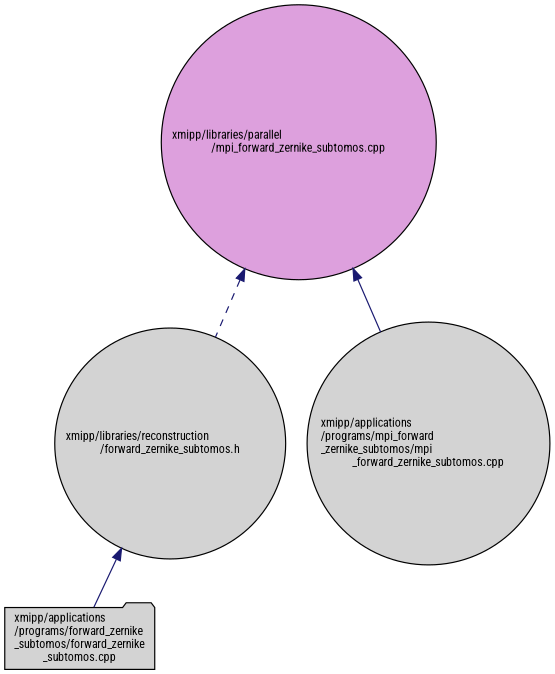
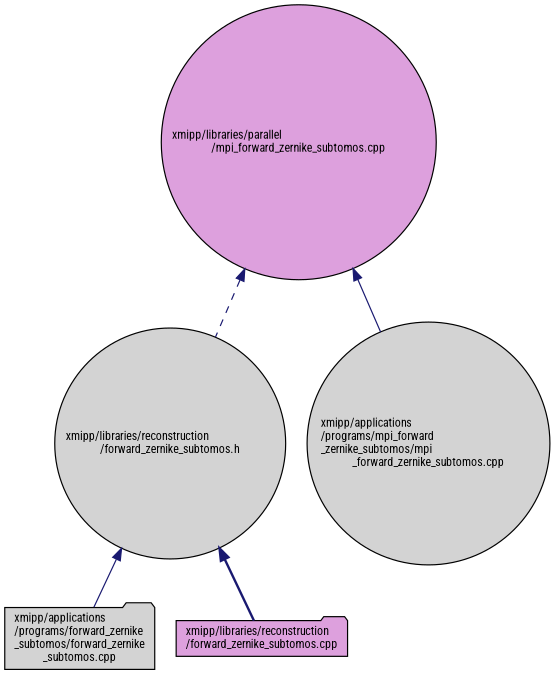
  digraph {
    fontname="Roboto Condensed"
    node [color=black fillcolor=lightgrey fontname="Roboto Condensed" fontsize=10 shape=circle style=filled]
    edge [color=midnightblue dir=back fontname="Roboto Condensed" fontsize=10 labelfontname=Helvetica labelfontsize=10 style=solid]
    n1 [fontcolor=black height=0.2 label="xmipp/libraries/reconstruction\l/forward_zernike_subtomos.h" width=0.4]
    n2 [height=0.2 label="xmipp/applications\l/programs/forward_zernike\l_subtomos/forward_zernike\l_subtomos.cpp" shape=folder width=0.4]
+   n3 [fillcolor=plum height=0.2 label="xmipp/libraries/reconstruction\l/forward_zernike_subtomos.cpp" shape=folder width=0.4]
    n4 [fillcolor=plum height=0.2 label="xmipp/libraries/parallel\l/mpi_forward_zernike_subtomos.cpp" width=0.4]
    n5 [height=0.2 label="xmipp/applications\l/programs/mpi_forward\l_zernike_subtomos/mpi\l_forward_zernike_subtomos.cpp" width=0.4]
    n1 -> n2
+   n1 -> n3 [style=bold]
    n4 -> n1 [style=dashed]
    n4 -> n5
  }
